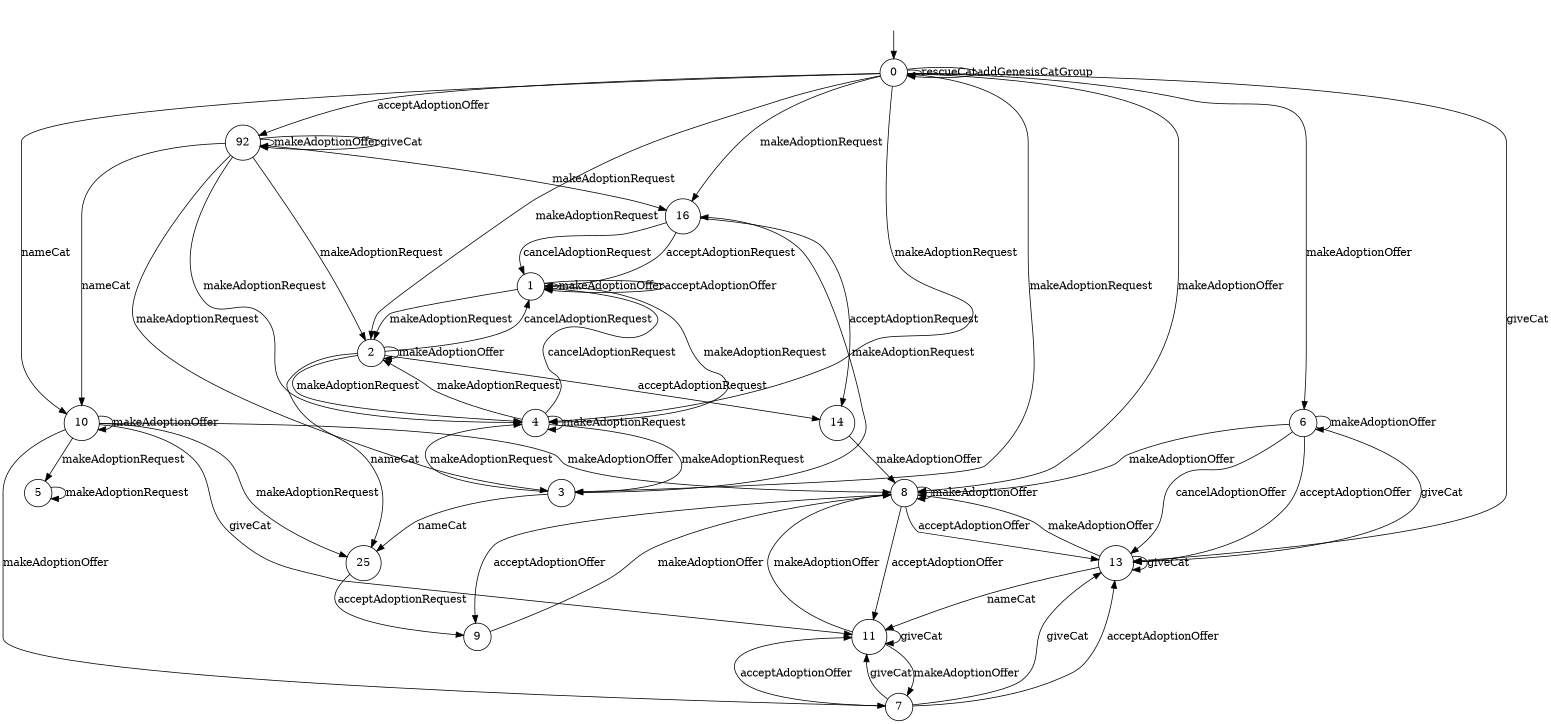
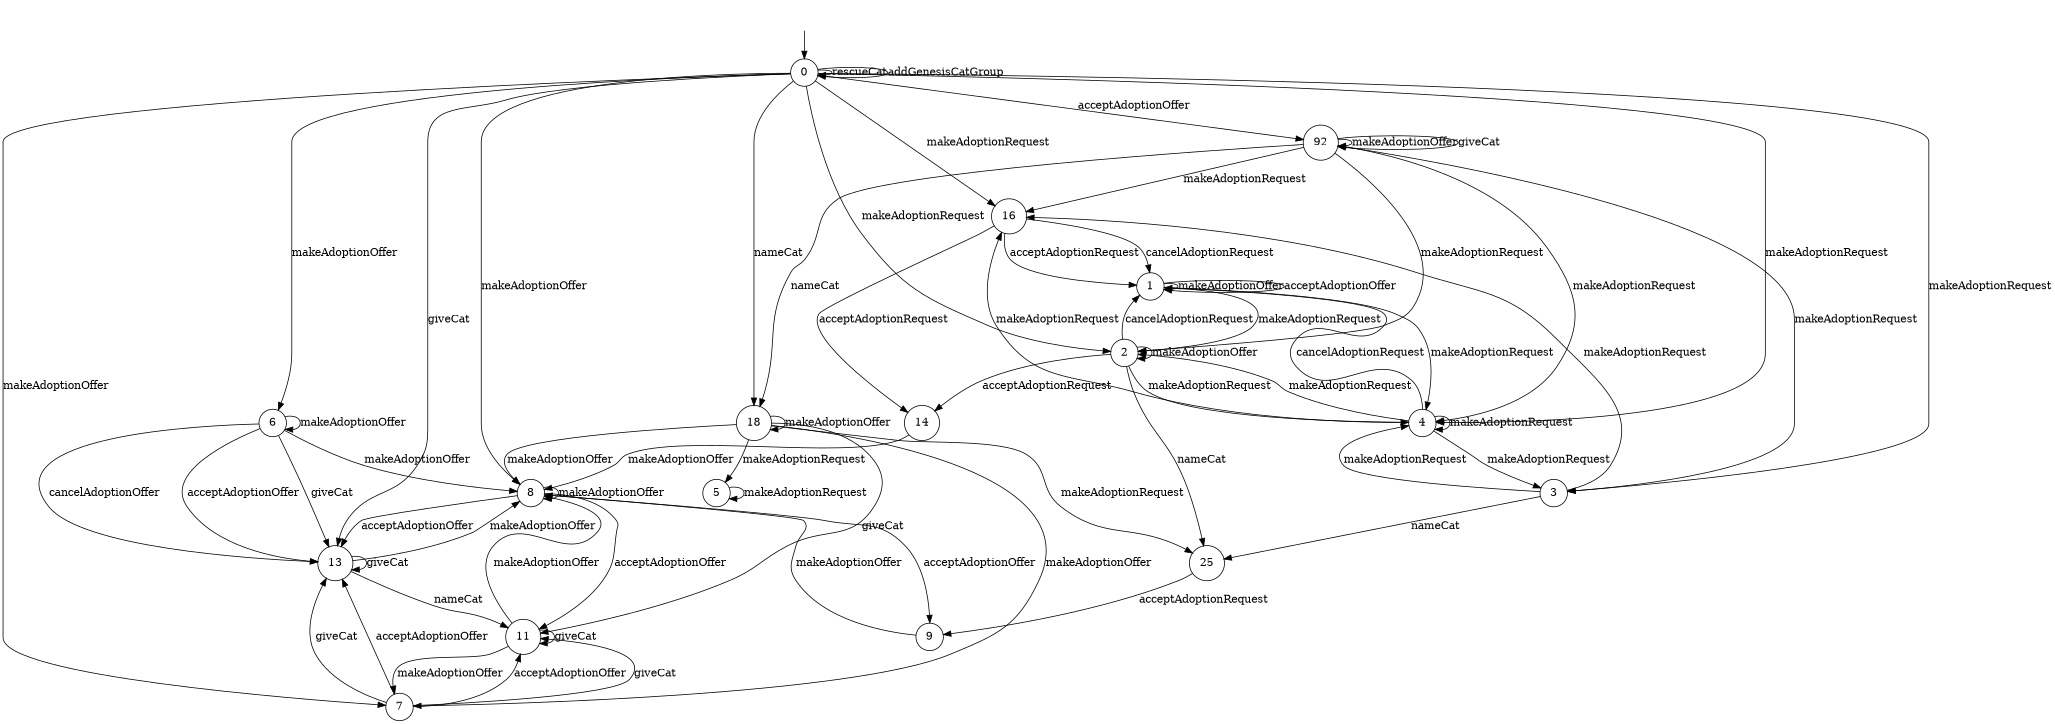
  digraph {
    rankdir=TB
    node [shape=circle]
    "" [shape=plaintext]
    n2 [label=0]
-   n3 [label=10]
+   n3 [label=18]
    n4 [label=8]
    n5 [label=7]
    n6 [label=16]
    n7 [label=13]
    n8 [label=2]
    n9 [label=92]
    n10 [label=6]
    n11 [label=4]
    n12 [label=3]
    n13 [label=11]
    n14 [label=25]
    n15 [label=5]
    n16 [label=9]
    n17 [label=1]
    n18 [label=14]
    "" -> n2
    n2 -> n2 [label=rescueCat]
    n2 -> n2 [label=addGenesisCatGroup]
    n2 -> n3 [label=nameCat]
    n2 -> n4 [label=makeAdoptionOffer]
+   n2 -> n5 [label=makeAdoptionOffer]
    n2 -> n6 [label=makeAdoptionRequest]
    n2 -> n7 [label=giveCat]
    n2 -> n8 [label=makeAdoptionRequest]
    n2 -> n9 [label=acceptAdoptionOffer]
    n2 -> n10 [label=makeAdoptionOffer]
    n2 -> n11 [label=makeAdoptionRequest]
    n2 -> n12 [label=makeAdoptionRequest]
    n3 -> n3 [label=makeAdoptionOffer]
    n3 -> n4 [label=makeAdoptionOffer]
    n3 -> n5 [label=makeAdoptionOffer]
    n3 -> n13 [label=giveCat]
    n3 -> n14 [label=makeAdoptionRequest]
    n3 -> n15 [label=makeAdoptionRequest]
    n4 -> n4 [label=makeAdoptionOffer]
    n4 -> n7 [label=acceptAdoptionOffer]
    n4 -> n13 [label=acceptAdoptionOffer]
    n4 -> n16 [label=acceptAdoptionOffer]
    n5 -> n7 [label=acceptAdoptionOffer]
    n5 -> n7 [label=giveCat]
    n5 -> n13 [label=acceptAdoptionOffer]
    n5 -> n13 [label=giveCat]
    n6 -> n17 [label=acceptAdoptionRequest]
    n6 -> n17 [label=cancelAdoptionRequest]
    n6 -> n18 [label=acceptAdoptionRequest]
    n7 -> n4 [label=makeAdoptionOffer]
    n7 -> n7 [label=giveCat]
    n7 -> n13 [label=nameCat]
    n8 -> n8 [label=makeAdoptionOffer]
    n8 -> n11 [label=makeAdoptionRequest]
    n8 -> n14 [label=nameCat]
    n8 -> n17 [label=cancelAdoptionRequest]
    n8 -> n18 [label=acceptAdoptionRequest]
    n9 -> n3 [label=nameCat]
    n9 -> n6 [label=makeAdoptionRequest]
    n9 -> n8 [label=makeAdoptionRequest]
    n9 -> n9 [label=makeAdoptionOffer]
    n9 -> n9 [label=giveCat]
    n9 -> n11 [label=makeAdoptionRequest]
    n9 -> n12 [label=makeAdoptionRequest]
    n10 -> n4 [label=makeAdoptionOffer]
    n10 -> n7 [label=cancelAdoptionOffer]
    n10 -> n7 [label=acceptAdoptionOffer]
    n10 -> n7 [label=giveCat]
    n10 -> n10 [label=makeAdoptionOffer]
+   n11 -> n6 [label=makeAdoptionRequest]
    n11 -> n8 [label=makeAdoptionRequest]
    n11 -> n11 [label=makeAdoptionRequest]
    n11 -> n12 [label=makeAdoptionRequest]
    n11 -> n17 [label=cancelAdoptionRequest]
    n12 -> n6 [label=makeAdoptionRequest]
    n12 -> n11 [label=makeAdoptionRequest]
    n12 -> n14 [label=nameCat]
    n13 -> n4 [label=makeAdoptionOffer]
    n13 -> n5 [label=makeAdoptionOffer]
    n13 -> n13 [label=giveCat]
    n14 -> n16 [label=acceptAdoptionRequest]
    n15 -> n15 [label=makeAdoptionRequest]
    n16 -> n4 [label=makeAdoptionOffer]
    n17 -> n8 [label=makeAdoptionRequest]
    n17 -> n11 [label=makeAdoptionRequest]
    n17 -> n17 [label=makeAdoptionOffer]
    n17 -> n17 [label=acceptAdoptionOffer]
    n18 -> n4 [label=makeAdoptionOffer]
  }
